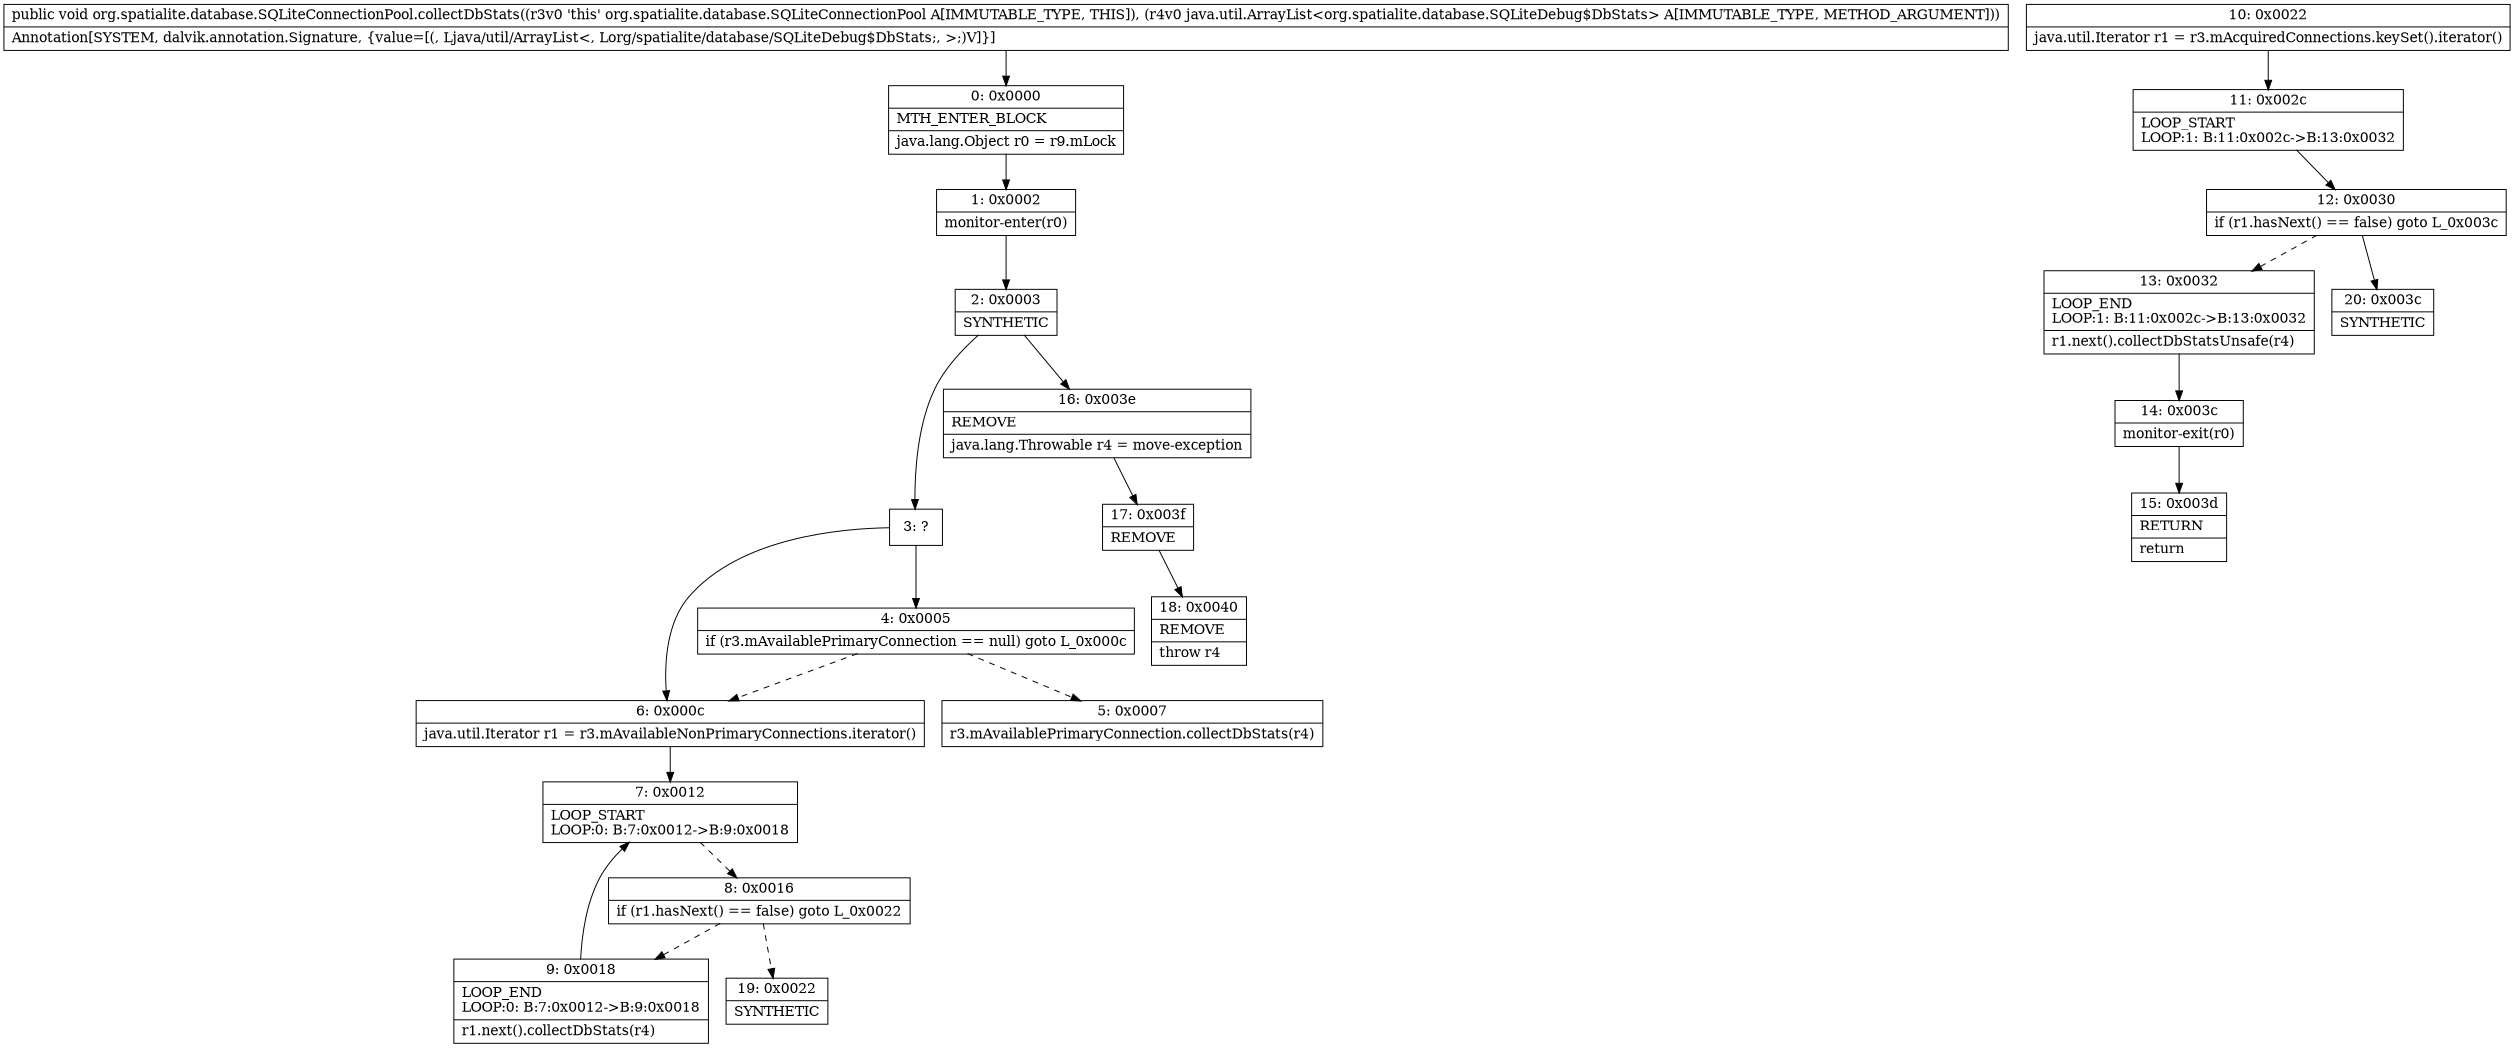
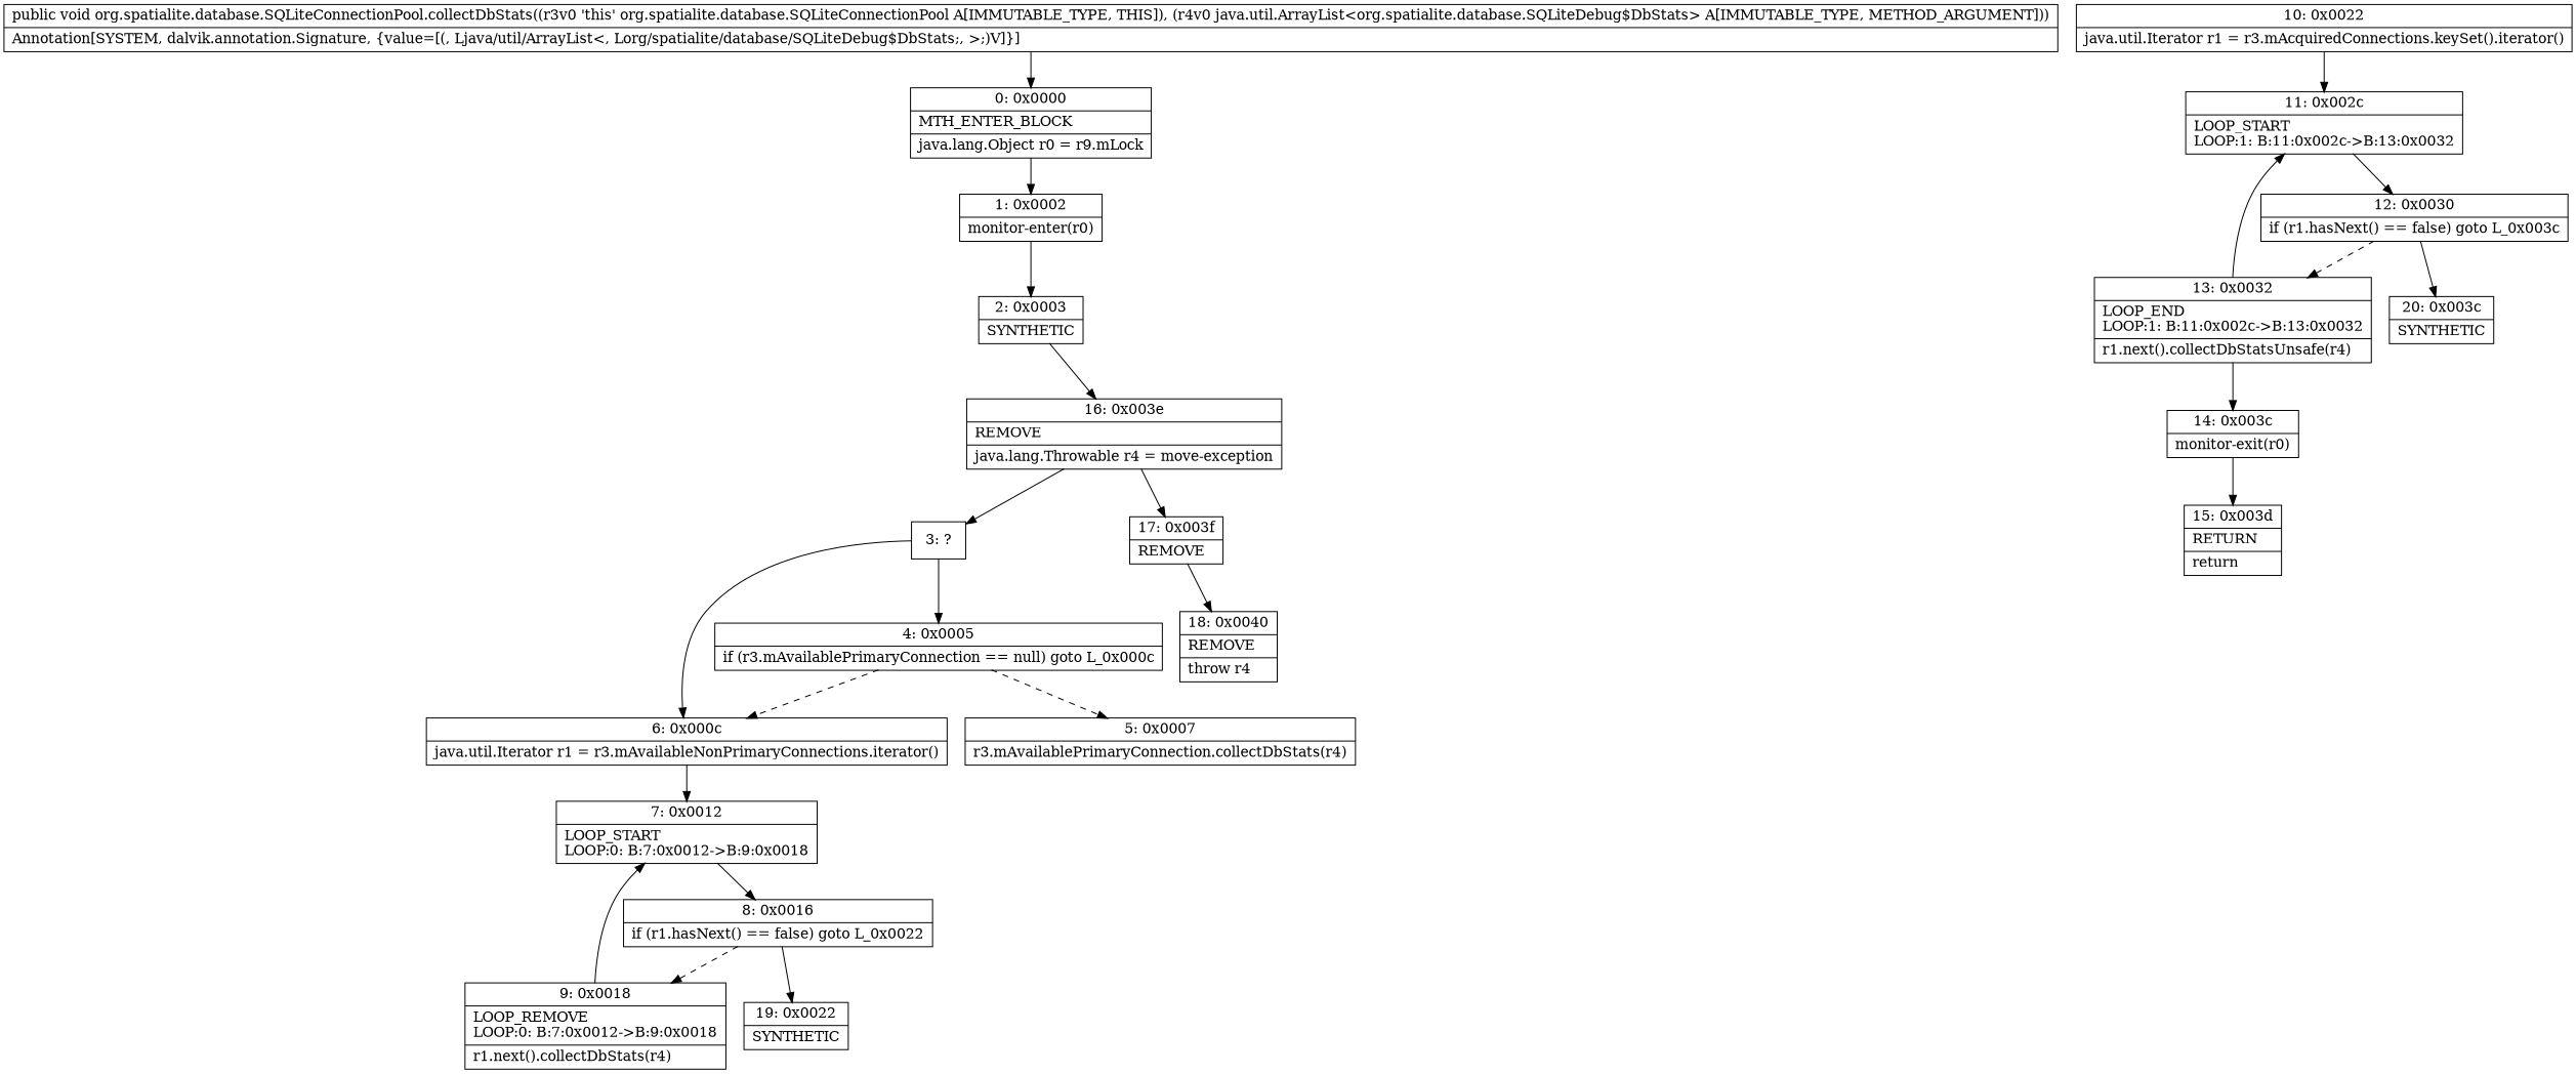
  digraph {
    node [shape=record]
    n1 [label="{0\:\ 0x0000|MTH_ENTER_BLOCK\l|java.lang.Object r0 = r9.mLock\l}"]
    n2 [label="{1\:\ 0x0002|monitor\-enter(r0)\l}"]
    n3 [label="{2\:\ 0x0003|SYNTHETIC\l}"]
    n4 [label="{3\:\ ?}"]
    n5 [label="{16\:\ 0x003e|REMOVE\l|java.lang.Throwable r4 = move\-exception\l}"]
    n6 [label="{4\:\ 0x0005|if (r3.mAvailablePrimaryConnection == null) goto L_0x000c\l}"]
    n7 [label="{6\:\ 0x000c|java.util.Iterator r1 = r3.mAvailableNonPrimaryConnections.iterator()\l}"]
    n8 [label="{17\:\ 0x003f|REMOVE\l}"]
    n9 [label="{5\:\ 0x0007|r3.mAvailablePrimaryConnection.collectDbStats(r4)\l}"]
    n10 [label="{7\:\ 0x0012|LOOP_START\lLOOP:0: B:7:0x0012\-\>B:9:0x0018\l}"]
    n11 [label="{8\:\ 0x0016|if (r1.hasNext() == false) goto L_0x0022\l}"]
-   n12 [label="{9\:\ 0x0018|LOOP_END\lLOOP:0: B:7:0x0012\-\>B:9:0x0018\l|r1.next().collectDbStats(r4)\l}"]
+   n12 [label="{9\:\ 0x0018|LOOP_REMOVE\lLOOP:0: B:7:0x0012\-\>B:9:0x0018\l|r1.next().collectDbStats(r4)\l}"]
    n13 [label="{19\:\ 0x0022|SYNTHETIC\l}"]
    n14 [label="{10\:\ 0x0022|java.util.Iterator r1 = r3.mAcquiredConnections.keySet().iterator()\l}"]
    n15 [label="{11\:\ 0x002c|LOOP_START\lLOOP:1: B:11:0x002c\-\>B:13:0x0032\l}"]
    n16 [label="{12\:\ 0x0030|if (r1.hasNext() == false) goto L_0x003c\l}"]
    n17 [label="{13\:\ 0x0032|LOOP_END\lLOOP:1: B:11:0x002c\-\>B:13:0x0032\l|r1.next().collectDbStatsUnsafe(r4)\l}"]
    n18 [label="{20\:\ 0x003c|SYNTHETIC\l}"]
    n19 [label="{14\:\ 0x003c|monitor\-exit(r0)\l}"]
    n20 [label="{15\:\ 0x003d|RETURN\l|return\l}"]
    n21 [label="{18\:\ 0x0040|REMOVE\l|throw r4\l}"]
    n22 [label="{public void org.spatialite.database.SQLiteConnectionPool.collectDbStats((r3v0 'this' org.spatialite.database.SQLiteConnectionPool A[IMMUTABLE_TYPE, THIS]), (r4v0 java.util.ArrayList\<org.spatialite.database.SQLiteDebug$DbStats\> A[IMMUTABLE_TYPE, METHOD_ARGUMENT]))  | Annotation[SYSTEM, dalvik.annotation.Signature, \{value=[(, Ljava\/util\/ArrayList\<, Lorg\/spatialite\/database\/SQLiteDebug$DbStats;, \>;)V]\}]\l}"]
    n1 -> n2
    n2 -> n3
-   n3 -> n4
+   n5 -> n4
    n3 -> n5
    n4 -> n6
    n4 -> n7
    n5 -> n8
    n6 -> n7 [style=dashed]
    n6 -> n9 [style=dashed]
    n7 -> n10
    n8 -> n21
-   n10 -> n11 [style=dashed]
+   n10 -> n11
    n11 -> n12 [style=dashed]
-   n11 -> n13 [style=dashed]
+   n11 -> n13
    n12 -> n10
    n14 -> n15
    n15 -> n16
    n16 -> n17 [style=dashed]
    n16 -> n18
+   n17 -> n15
    n17 -> n19
    n19 -> n20
    n22 -> n1
  }
